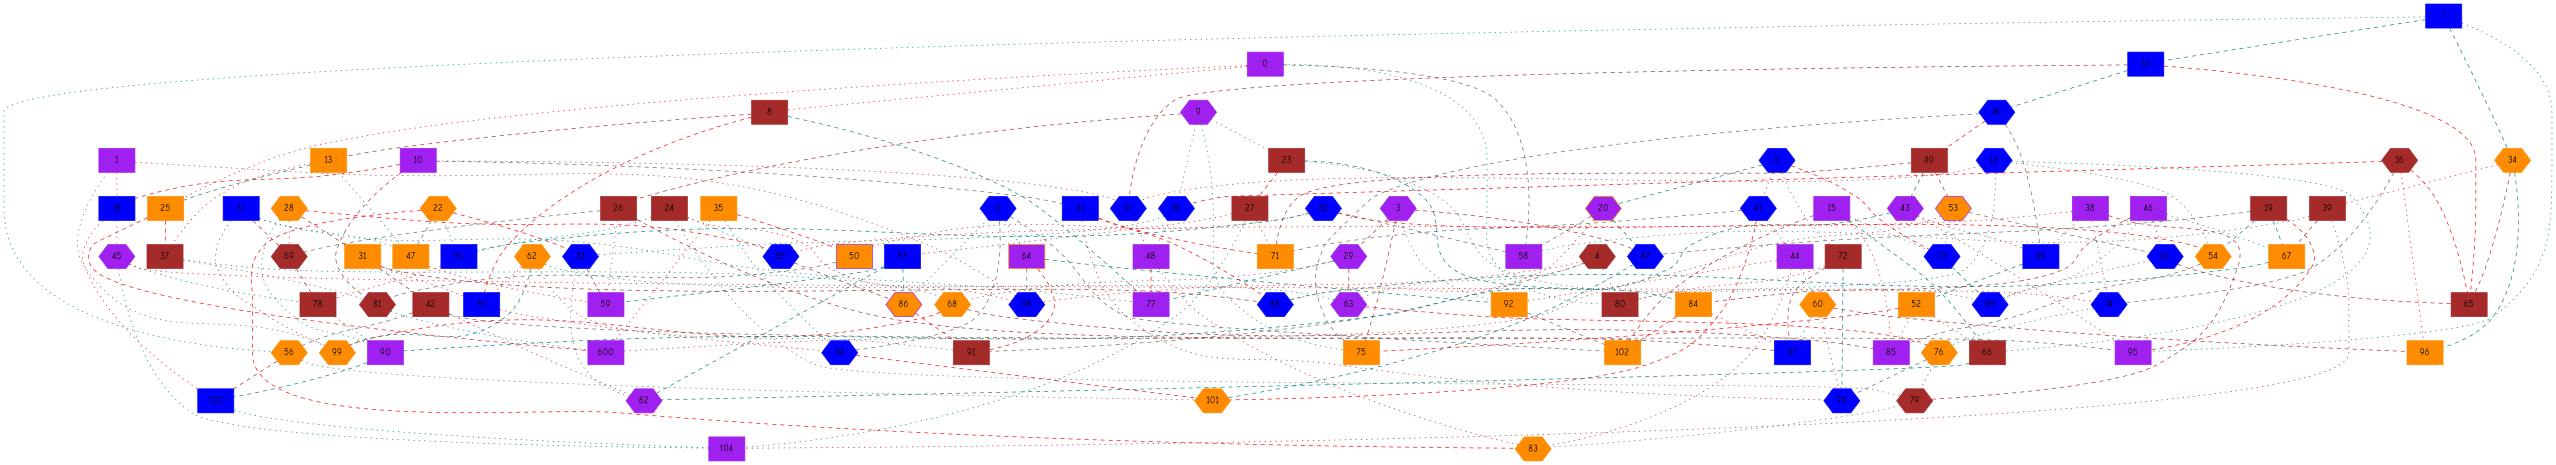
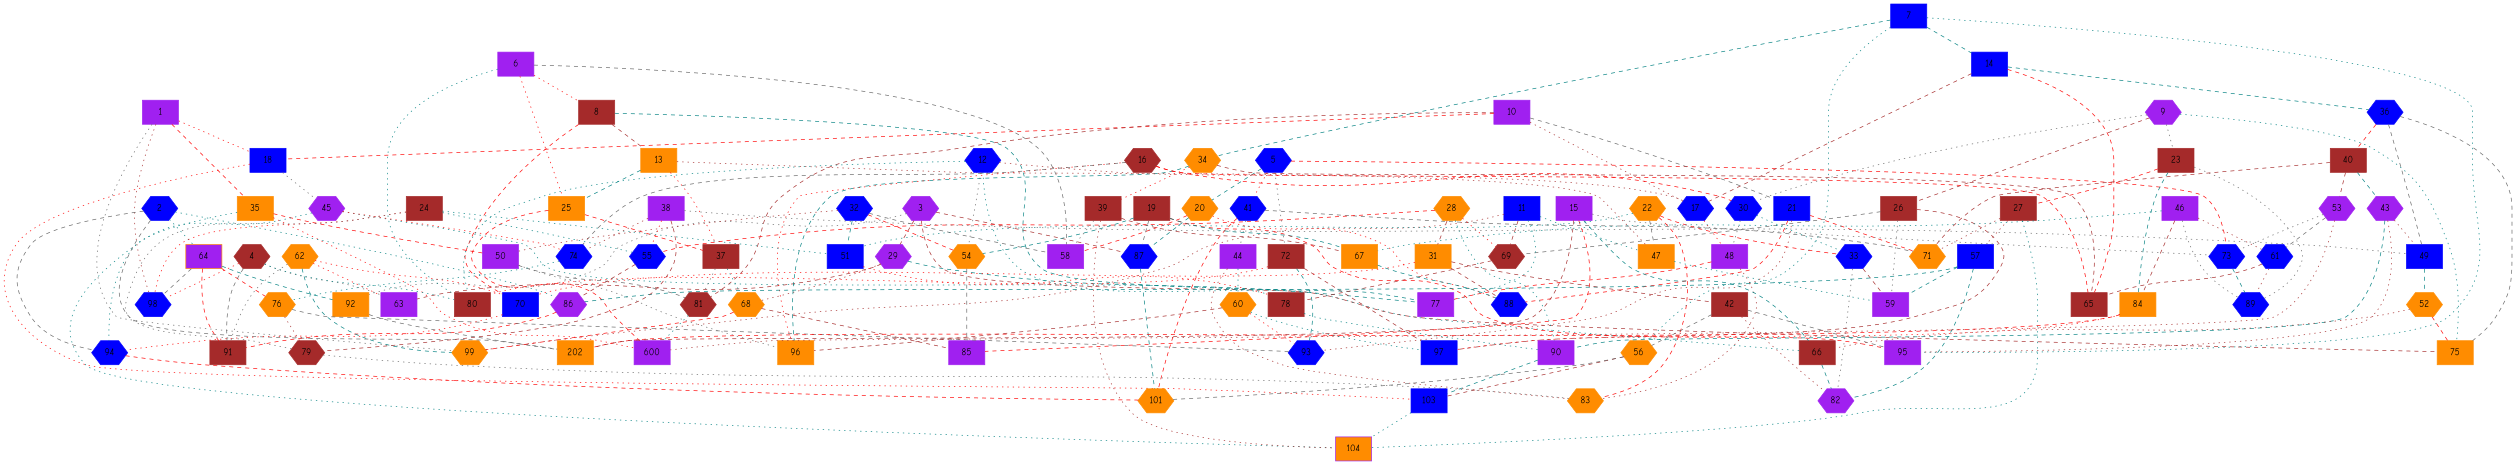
  graph {
    fontname="Comic Neue"
    node [color=blue fontname="Comic Neue" shape=box style=filled]
    edge [color=teal fontname="Comic Neue" style=dashed]
    1 [color=purple]
    18
    35 [color=darkorange]
    98 [shape=hexagon]
    99 [color=darkorange shape=hexagon]
    45 [color=purple shape=hexagon]
    103
    94 [shape=hexagon]
    n9 [color=purple label=600]
-   50 [color=purple fillcolor=darkorange]
+   50 [color=purple]
    2 [shape=hexagon]
    64 [color=darkorange fillcolor=purple]
-   86 [color=purple shape=hexagon fillcolor=darkorange]
-   102 [color=darkorange]
+   86 [color=purple shape=hexagon]
+   102 [color=darkorange label=202]
    92 [color=darkorange]
    91 [color=brown]
    101 [color=darkorange shape=hexagon]
    3 [color=purple shape=hexagon]
    29 [color=purple shape=hexagon]
    75 [color=darkorange]
    87 [shape=hexagon]
-   63 [color=purple shape=hexagon]
+   63 [color=purple]
    77 [color=purple]
    68 [color=darkorange shape=hexagon]
    4 [color=brown shape=hexagon]
    80 [color=brown]
    76 [color=darkorange shape=hexagon]
    5 [shape=hexagon]
-   20 [color=darkorange shape=hexagon fillcolor=purple]
+   20 [color=darkorange shape=hexagon]
    41 [shape=hexagon]
    72 [color=brown]
    73 [shape=hexagon]
    58 [color=purple]
    88 [shape=hexagon]
-   71 [color=darkorange]
+   71 [color=darkorange shape=hexagon]
    44 [color=purple]
    93 [shape=hexagon]
    97
    89 [shape=hexagon]
-   6 [color=purple label=0]
+   6 [color=purple]
    8 [color=brown]
    25 [color=darkorange]
    13 [color=darkorange]
    70
    37 [color=brown]
    7
    14
    34 [color=darkorange shape=hexagon]
    56 [color=darkorange shape=hexagon]
    95 [color=purple]
    17 [shape=hexagon]
    36 [shape=hexagon]
    65 [color=brown]
    96 [color=darkorange]
    39 [color=brown]
    47 [color=darkorange]
    9 [color=purple shape=hexagon]
    23 [color=brown]
    26 [color=brown]
    30 [shape=hexagon]
    27 [color=brown]
    84 [color=darkorange]
    69 [color=brown shape=hexagon]
    59 [color=purple]
    48 [color=purple]
    33 [shape=hexagon]
    10 [color=purple]
    21
    81 [color=brown shape=hexagon]
    11
    78 [color=brown]
    12 [shape=hexagon]
    54 [color=darkorange shape=hexagon]
    66 [color=brown]
    85 [color=purple]
    82 [color=purple shape=hexagon]
    40 [color=brown]
    49
    15 [color=purple]
    16 [color=brown shape=hexagon]
    74 [shape=hexagon]
    83 [color=darkorange shape=hexagon]
-   104 [color=purple]
+   104 [color=purple fillcolor=darkorange]
    19 [color=brown]
    67 [color=darkorange]
    22 [color=darkorange shape=hexagon]
    51
    57
    24 [color=brown]
    55 [shape=hexagon]
    79 [color=brown shape=hexagon]
    28 [color=darkorange shape=hexagon]
    31 [color=darkorange]
    90 [color=purple]
    42 [color=brown]
    32 [shape=hexagon]
    43 [color=purple shape=hexagon]
-   53 [color=purple shape=hexagon fillcolor=darkorange]
-   52 [color=darkorange]
+   53 [color=purple shape=hexagon]
+   52 [color=darkorange shape=hexagon]
    38 [color=purple]
    61 [shape=hexagon]
    60 [color=darkorange shape=hexagon]
    46 [color=purple]
    62 [color=darkorange shape=hexagon]
    1 -- 18 [color=red style=dotted]
+   1 -- 35 [color=red]
    1 -- 98 [color=brown style=dotted]
    1 -- 99 [color=gray40 style=dotted]
    18 -- 45 [color=gray40 style=dotted]
    18 -- 103 [color=red style=dotted]
    35 -- 94 [style=dotted]
    35 -- n9 [color=red style=dotted]
    35 -- 50 [color=red]
    45 -- 78 [style=dotted]
    45 -- 74 [color=red style=dotted]
    45 -- 104 [style=dotted]
    103 -- 104 [style=dotted]
    94 -- 101 [color=red]
+   50 -- 96 [color=gray40 style=dotted]
    50 -- 81 [color=gray40]
    2 -- 94 [color=gray40]
    2 -- 64 [style=dotted]
    2 -- 86 [style=dotted]
    2 -- 102 [color=gray40]
    64 -- 98 [color=gray40]
    64 -- 92
    64 -- 91 [color=red]
    86 -- 91 [color=red]
    92 -- 102 [color=gray40]
    3 -- 92 [color=gray40 style=dotted]
    3 -- 29 [color=brown]
    3 -- 75 [color=brown]
    3 -- 87 [color=brown]
    29 -- 63 [color=brown]
    29 -- 77
    29 -- 68 [color=brown style=dotted]
    87 -- 101
-   63 -- 76 [color=red]
+   64 -- 76 [color=red]
    68 -- 99 [color=red]
    68 -- 85 [color=brown]
    4 -- 98 [color=red style=dotted]
    4 -- 91 [color=gray40]
    4 -- 63 [color=gray40 style=dotted]
    4 -- 80 [style=dotted]
    76 -- 93 [color=gray40]
    76 -- 79 [color=brown style=dotted]
    5 -- 20
    5 -- 41 [color=red style=dotted]
    5 -- 72 [color=gray40 style=dotted]
    5 -- 73 [color=red]
    20 -- 87
-   20 -- 58 [color=gray40]
+   20 -- 58 [color=red]
    20 -- 88 [color=red style=dotted]
    41 -- 101 [color=red]
    41 -- 71 [color=gray40]
    41 -- 44 [color=gray40 style=dotted]
    72 -- 80 [color=red style=dotted]
    72 -- 93
    72 -- 97 [color=brown]
    73 -- 89
-   44 -- 92 [color=red style=dotted]
    44 -- 83 [color=brown style=dotted]
    44 -- 60 [style=dotted]
    6 -- 80 [style=dotted]
    6 -- 58 [color=gray40]
    6 -- 8 [color=red style=dotted]
    6 -- 25 [color=red style=dotted]
    8 -- 77
    8 -- 13 [color=brown]
    8 -- 70 [color=red]
    25 -- n9 [color=red]
    25 -- 37 [color=red]
    13 -- 25
    13 -- 37 [color=red style=dotted]
-   13 -- 47 [style=dotted]
+   13 -- 47 [color=brown style=dotted]
    70 -- 94 [color=red style=dotted]
    37 -- 68 [style=dotted]
    37 -- 81 [color=gray40 style=dotted]
    7 -- 14
    7 -- 34
    7 -- 56 [style=dotted]
    7 -- 95 [style=dotted]
    14 -- 17 [color=brown]
    14 -- 36
    14 -- 65 [color=red]
    34 -- 65 [color=brown]
    34 -- 96
    34 -- 39 [color=red style=dotted]
    56 -- 103 [color=brown]
-   56 -- 101 [color=gray40 style=dotted]
+   56 -- 101 [color=gray40]
    17 -- 48 [color=red style=dotted]
    36 -- 75 [color=gray40]
    36 -- 40 [color=red]
    36 -- 49 [color=gray40]
    39 -- 58 [color=gray40 style=dotted]
    39 -- 104 [color=brown style=dotted]
    39 -- 67 [color=brown]
-   47 -- 59 [color=red style=dotted]
+   47 -- 59 [style=dotted]
    9 -- 75 [style=dotted]
    9 -- 23 [color=gray40 style=dotted]
    9 -- 26 [color=brown]
    9 -- 30 [color=gray40 style=dotted]
    23 -- 89 [color=gray40 style=dotted]
    23 -- 27 [color=red]
    23 -- 84
    26 -- 97 [color=brown]
    26 -- 69 [color=gray40]
    26 -- 59 [color=gray40 style=dotted]
    30 -- 48 [color=gray40 style=dotted]
    30 -- 33 [style=dotted]
    27 -- 71 [color=brown style=dotted]
    27 -- 104 [style=dotted]
    27 -- 57 [color=brown style=dotted]
    84 -- 102 [color=red]
    84 -- 97 [color=red style=dotted]
    69 -- 78 [color=brown]
    48 -- 77 [color=red]
    48 -- 83 [color=brown style=dotted]
    33 -- 59 [color=brown]
    33 -- 82 [color=gray40 style=dotted]
    10 -- 18 [color=red]
    10 -- 17 [color=brown style=dotted]
    10 -- 21 [color=gray40]
    10 -- 81 [color=brown]
    21 -- 88 [color=red]
    21 -- 71 [color=red]
    21 -- 93 [color=brown style=dotted]
    81 -- n9 [style=dotted]
    11 -- 99 [color=brown style=dotted]
    11 -- 77 [style=dotted]
    11 -- 47 [style=dotted]
    11 -- 69 [color=brown]
    78 -- 90 [style=dotted]
    12 -- 80 [style=dotted]
    12 -- 17 [color=brown style=dotted]
    12 -- 54 [color=gray40 style=dotted]
    12 -- 66 [style=dotted]
    54 -- 85 [color=gray40]
    66 -- 82
    40 -- 71 [color=brown]
    40 -- 43
    40 -- 53 [color=brown]
    49 -- 52
    15 -- 102 [color=brown]
    15 -- 73 [color=gray40 style=dotted]
    15 -- 66
-   15 -- 85 [color=red style=dotted]
+   15 -- 85 [color=red]
    16 -- 65 [color=red]
    16 -- 96 [color=red style=dotted]
    16 -- 30 [color=red]
    16 -- 74 [color=gray40]
    74 -- 76 [style=dotted]
    19 -- 87 [color=gray40]
    19 -- 95 [color=red]
    19 -- 54
    19 -- 67
    67 -- 88
    22 -- 47 [color=gray40]
    22 -- 33 [color=red]
    22 -- 83 [color=red]
    22 -- 51 [style=dotted]
    51 -- 78 [color=red style=dotted]
    57 -- 86
    57 -- 59
    57 -- 82
    24 -- 98 [color=red style=dotted]
    24 -- 51 [style=dotted]
    24 -- 55 [style=dotted]
    24 -- 79 [color=gray40 style=dotted]
    55 -- 86 [color=brown]
    79 -- 83 [color=gray40 style=dotted]
    28 -- 69 [color=red style=dotted]
    28 -- 55 [color=red]
    28 -- 31 [color=brown]
    28 -- 90 [style=dotted]
    31 -- 88 [color=brown]
    31 -- 70 [color=red style=dotted]
    31 -- 42 [color=brown]
    90 -- 103
    42 -- 56 [color=gray40]
    42 -- 95 [color=gray40]
    42 -- 82 [color=brown style=dotted]
    32 -- 50 [color=brown style=dotted]
    32 -- 58 [color=gray40]
    32 -- 54 [color=red]
    32 -- 51
    43 -- 95 [color=brown style=dotted]
    43 -- 49 [color=brown style=dotted]
    43 -- 90
    53 -- n9 [color=brown style=dotted]
    53 -- 73 [color=gray40 style=dotted]
    53 -- 61 [color=gray40]
    52 -- 75 [color=red]
    52 -- 66 [color=brown style=dotted]
-   52 -- 85 [color=gray40 style=dotted]
    38 -- 49 [color=gray40 style=dotted]
    38 -- 74 [color=brown style=dotted]
    38 -- 55 [color=red style=dotted]
    38 -- 79 [color=brown]
    61 -- 89 [color=brown style=dotted]
    61 -- 65 [color=brown]
    60 -- 93 [color=red style=dotted]
    60 -- 97 [style=dotted]
    60 -- 96 [color=brown]
    46 -- 89 [color=gray40 style=dotted]
    46 -- 84 [color=brown]
    46 -- 67 [style=dotted]
    46 -- 61 [color=brown style=dotted]
    62 -- 99
    62 -- 91 [color=gray40 style=dotted]
-   62 -- 63 [style=dotted]
+   62 -- 63 [color=red style=dotted]
    62 -- 70 [color=red style=dotted]
  }
